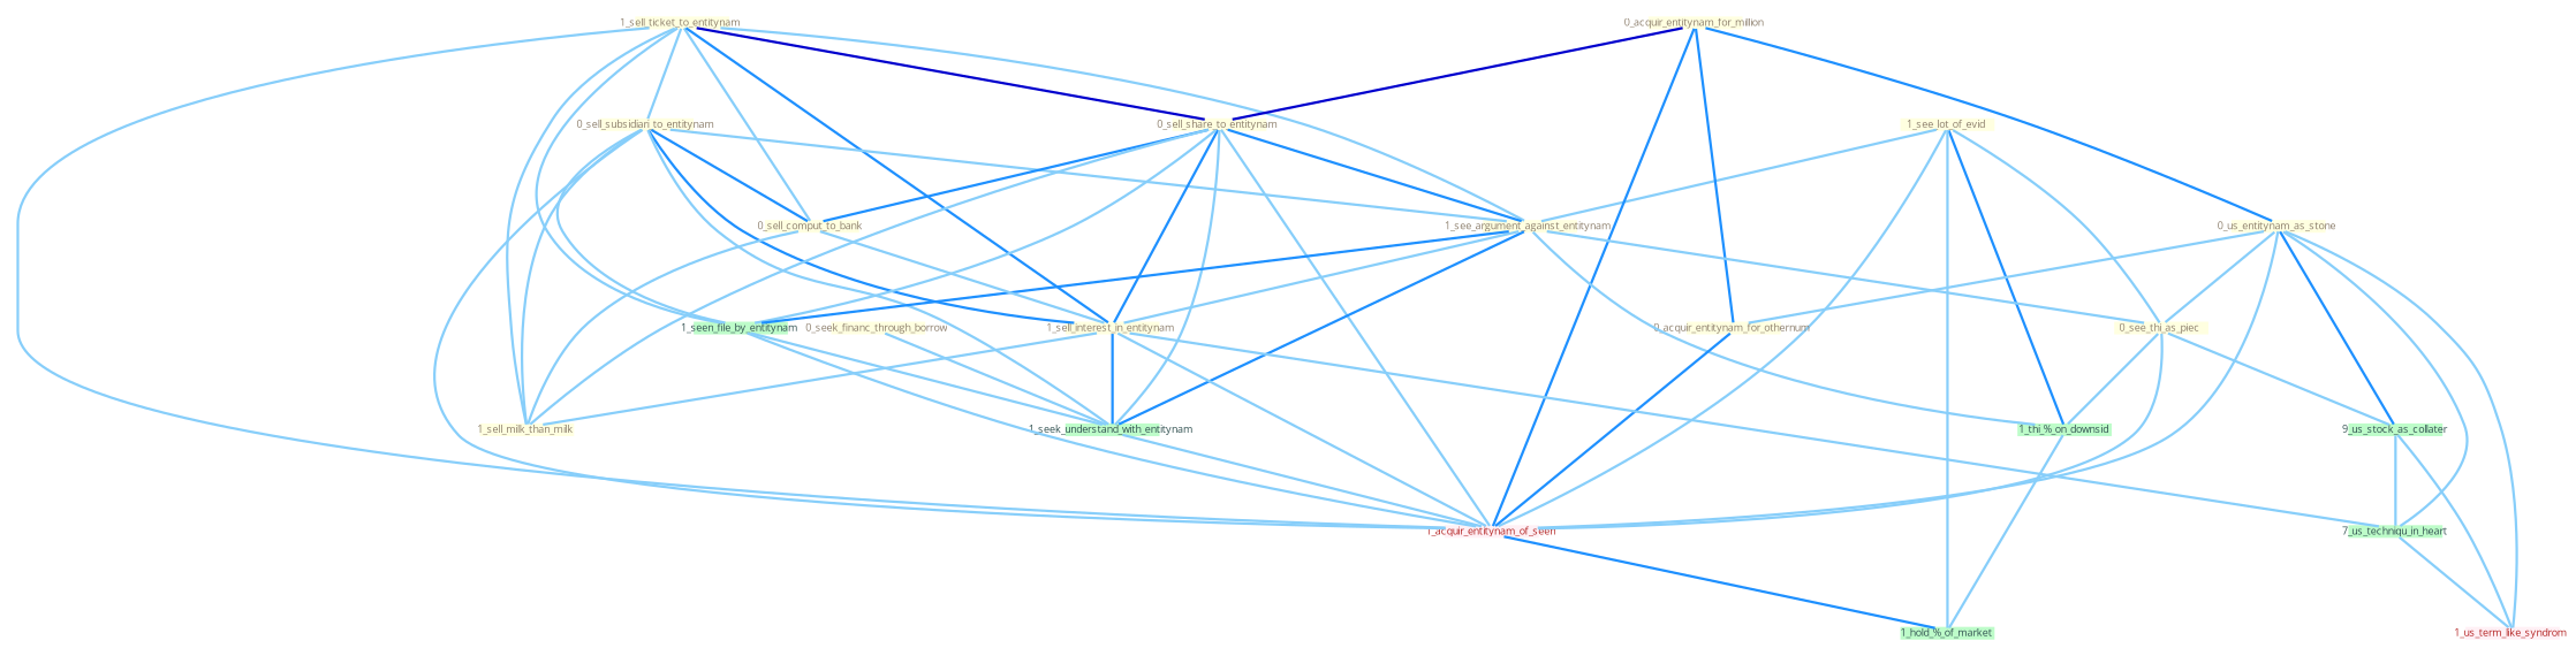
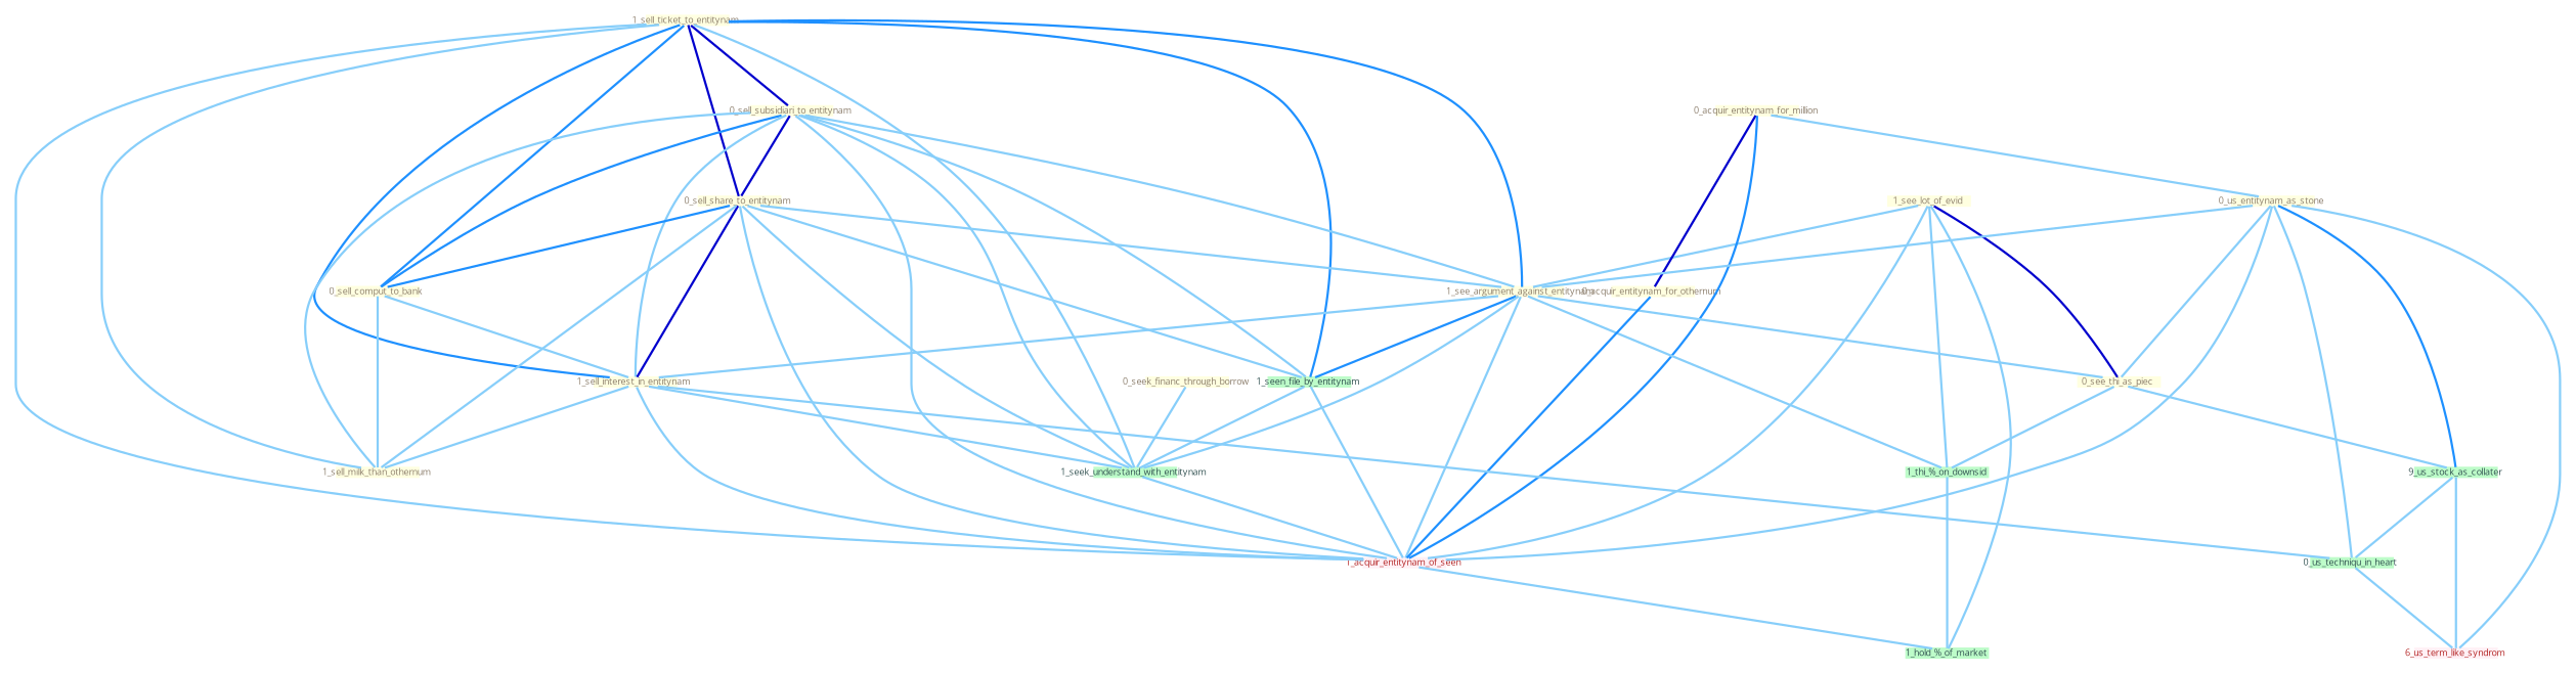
  graph {
    fontname="Open Sans"
    node [color="#ffffe0" fixedsize=true fontcolor="#8b7d6b" fontname="Open Sans" fontsize=4 shape=polygon style=filled]
    edge [color="#87cefa" fontname="Open Sans" w=1]
    "1_see_lot_of_evid " [height=.06 width=.5]
    "1_sell_ticket_to_entitynam " [height=.06 width=.5]
    "0_sell_subsidiari_to_entitynam " [height=.06 width=.5]
    "0_acquir_entitynam_for_million " [height=.06 width=.5]
    "0_sell_share_to_entitynam " [height=.06 width=.5]
    "1_see_argument_against_entitynam " [height=.06 width=.5]
    "0_us_entitynam_as_stone " [height=.06 width=.5]
    "0_acquir_entitynam_for_othernum " [height=.06 width=.5]
    "0_sell_comput_to_bank " [height=.06 width=.5]
    "1_sell_interest_in_entitynam " [height=.06 width=.5]
    "0_see_thi_as_piec " [height=.06 width=.5]
    "0_seek_financ_through_borrow " [height=.06 width=.5]
-   "1_sell_milk_than_milk " [height=.06 width=.5]
+   "1_sell_milk_than_milk " [height=.06 width=.5 label="1_sell_milk_than_othernum"]
    n14 [color="#fff0f5" fontcolor="#b22222" height=.06 label="1_acquir_entitynam_of_seen" width=.5]
-   "1_us_term_like_syndrom " [color="#fff0f5" fontcolor="#b22222" height=.06 width=.5]
+   "1_us_term_like_syndrom " [color="#fff0f5" fontcolor="#b22222" height=.06 width=.5 label="6_us_term_like_syndrom"]
    n16 [color="#BDFCC9" fontcolor="#2f4f4f" height=.06 label="1_thi_%_on_downsid" width=.5]
    "1_hold_%_of_market " [color="#BDFCC9" fontcolor="#2f4f4f" height=.06 width=.5]
    "1_seen_file_by_entitynam " [color="#BDFCC9" fontcolor="#2f4f4f" height=.06 width=.5]
    "1_seek_understand_with_entitynam " [color="#BDFCC9" fontcolor="#2f4f4f" height=.06 width=.5]
    n20 [color="#BDFCC9" fontcolor="#2f4f4f" height=.06 label="9_us_stock_as_collater" width=.5]
-   "0_us_techniqu_in_heart " [color="#BDFCC9" fontcolor="#2f4f4f" height=.06 width=.5 label="7_us_techniqu_in_heart"]
+   "0_us_techniqu_in_heart " [color="#BDFCC9" fontcolor="#2f4f4f" height=.06 width=.5]
    subgraph sub_1 {
      "1_see_lot_of_evid "
      "1_sell_ticket_to_entitynam "
      "0_sell_subsidiari_to_entitynam "
      "0_acquir_entitynam_for_million "
      "0_sell_share_to_entitynam "
      "1_see_argument_against_entitynam "
      "0_us_entitynam_as_stone "
      "0_acquir_entitynam_for_othernum "
      "0_sell_comput_to_bank "
      "1_sell_interest_in_entitynam "
      "0_see_thi_as_piec "
      "0_seek_financ_through_borrow "
      "1_sell_milk_than_milk "
    }
    subgraph sub_2 {
      n14
      "1_us_term_like_syndrom "
    }
    "1_see_lot_of_evid " -- "1_see_argument_against_entitynam "
-   "1_see_lot_of_evid " -- "0_see_thi_as_piec "
+   "1_see_lot_of_evid " -- "0_see_thi_as_piec " [color="#0000cd"]
    "1_see_lot_of_evid " -- n14
-   "1_see_lot_of_evid " -- n16 [color="#1e90ff"]
+   "1_see_lot_of_evid " -- n16
    "1_see_lot_of_evid " -- "1_hold_%_of_market "
-   "1_sell_ticket_to_entitynam " -- "0_sell_subsidiari_to_entitynam " [w=3]
+   "1_sell_ticket_to_entitynam " -- "0_sell_subsidiari_to_entitynam " [color="#0000cd" w=3]
    "1_sell_ticket_to_entitynam " -- "0_sell_share_to_entitynam " [color="#0000cd" w=3]
-   "1_sell_ticket_to_entitynam " -- "1_see_argument_against_entitynam "
-   "1_sell_ticket_to_entitynam " -- "0_sell_comput_to_bank " [w=2]
+   "1_sell_ticket_to_entitynam " -- "1_see_argument_against_entitynam " [color="#1e90ff"]
+   "1_sell_ticket_to_entitynam " -- "0_sell_comput_to_bank " [color="#1e90ff" w=2]
    "1_sell_ticket_to_entitynam " -- "1_sell_interest_in_entitynam " [color="#1e90ff" w=2]
    "1_sell_ticket_to_entitynam " -- "1_sell_milk_than_milk "
    "1_sell_ticket_to_entitynam " -- n14
-   "1_sell_ticket_to_entitynam " -- "1_seen_file_by_entitynam "
-   "0_acquir_entitynam_for_million " -- "0_sell_share_to_entitynam " [color="#0000cd" w=3]
+   "1_sell_ticket_to_entitynam " -- "1_seen_file_by_entitynam " [color="#1e90ff"]
+   "1_sell_ticket_to_entitynam " -- "1_seek_understand_with_entitynam "
+   "0_sell_subsidiari_to_entitynam " -- "0_sell_share_to_entitynam " [color="#0000cd" w=3]
    "0_sell_subsidiari_to_entitynam " -- "1_see_argument_against_entitynam "
    "0_sell_subsidiari_to_entitynam " -- "0_sell_comput_to_bank " [color="#1e90ff" w=2]
-   "0_sell_subsidiari_to_entitynam " -- "1_sell_interest_in_entitynam " [color="#1e90ff" w=2]
+   "0_sell_subsidiari_to_entitynam " -- "1_sell_interest_in_entitynam " [w=2]
    "0_sell_subsidiari_to_entitynam " -- "1_sell_milk_than_milk "
    "0_sell_subsidiari_to_entitynam " -- n14
    "0_sell_subsidiari_to_entitynam " -- "1_seen_file_by_entitynam "
    "0_sell_subsidiari_to_entitynam " -- "1_seek_understand_with_entitynam "
-   "0_acquir_entitynam_for_million " -- "0_us_entitynam_as_stone " [color="#1e90ff"]
-   "0_acquir_entitynam_for_million " -- "0_acquir_entitynam_for_othernum " [color="#1e90ff" w=3]
+   "0_acquir_entitynam_for_million " -- "0_us_entitynam_as_stone "
+   "0_acquir_entitynam_for_million " -- "0_acquir_entitynam_for_othernum " [color="#0000cd" w=3]
    "0_acquir_entitynam_for_million " -- n14 [color="#1e90ff" w=2]
-   "0_sell_share_to_entitynam " -- "1_see_argument_against_entitynam " [color="#1e90ff"]
+   "0_sell_share_to_entitynam " -- "1_see_argument_against_entitynam "
    "0_sell_share_to_entitynam " -- "0_sell_comput_to_bank " [color="#1e90ff" w=2]
-   "0_sell_share_to_entitynam " -- "1_sell_interest_in_entitynam " [color="#1e90ff" w=2]
+   "0_sell_share_to_entitynam " -- "1_sell_interest_in_entitynam " [color="#0000cd" w=2]
    "0_sell_share_to_entitynam " -- "1_sell_milk_than_milk "
    "0_sell_share_to_entitynam " -- n14
    "0_sell_share_to_entitynam " -- "1_seen_file_by_entitynam "
    "0_sell_share_to_entitynam " -- "1_seek_understand_with_entitynam "
    "1_see_argument_against_entitynam " -- "1_sell_interest_in_entitynam "
    "1_see_argument_against_entitynam " -- "0_see_thi_as_piec "
-   "0_see_thi_as_piec " -- n14
+   "1_see_argument_against_entitynam " -- n14
    "1_see_argument_against_entitynam " -- n16
    "1_see_argument_against_entitynam " -- "1_seen_file_by_entitynam " [color="#1e90ff"]
-   "1_see_argument_against_entitynam " -- "1_seek_understand_with_entitynam " [color="#1e90ff"]
-   "0_us_entitynam_as_stone " -- "0_acquir_entitynam_for_othernum "
+   "1_see_argument_against_entitynam " -- "1_seek_understand_with_entitynam "
+   "0_us_entitynam_as_stone " -- "1_see_argument_against_entitynam "
    "0_us_entitynam_as_stone " -- "0_see_thi_as_piec "
    "0_us_entitynam_as_stone " -- n14
    "0_us_entitynam_as_stone " -- "1_us_term_like_syndrom "
    "0_us_entitynam_as_stone " -- n20 [color="#1e90ff" w=2]
    "0_us_entitynam_as_stone " -- "0_us_techniqu_in_heart "
    "0_acquir_entitynam_for_othernum " -- n14 [color="#1e90ff" w=2]
    "0_sell_comput_to_bank " -- "1_sell_interest_in_entitynam "
    "0_sell_comput_to_bank " -- "1_sell_milk_than_milk "
    "1_sell_interest_in_entitynam " -- "1_sell_milk_than_milk "
    "1_sell_interest_in_entitynam " -- n14
-   "1_sell_interest_in_entitynam " -- "1_seek_understand_with_entitynam " [color="#1e90ff"]
+   "1_sell_interest_in_entitynam " -- "1_seek_understand_with_entitynam "
    "1_sell_interest_in_entitynam " -- "0_us_techniqu_in_heart "
    "0_see_thi_as_piec " -- n16
    "0_see_thi_as_piec " -- n20
    "0_seek_financ_through_borrow " -- "1_seek_understand_with_entitynam "
-   n14 -- "1_hold_%_of_market " [color="#1e90ff"]
+   n14 -- "1_hold_%_of_market "
    n16 -- "1_hold_%_of_market "
    "1_seen_file_by_entitynam " -- n14
    "1_seen_file_by_entitynam " -- "1_seek_understand_with_entitynam "
    "1_seek_understand_with_entitynam " -- n14
    n20 -- "1_us_term_like_syndrom "
    n20 -- "0_us_techniqu_in_heart "
    "0_us_techniqu_in_heart " -- "1_us_term_like_syndrom "
  }
